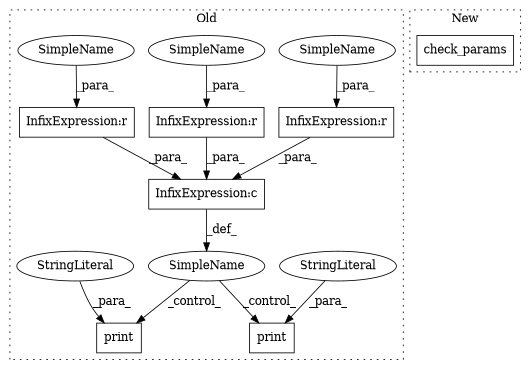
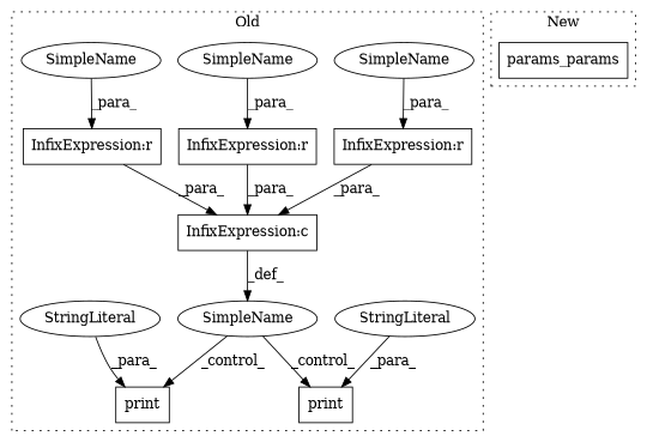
  digraph {
    node [a=27 l=4 shape=box]
    n1 [a=32 l="6,1" label=print s="22456,22518"]
    n2 [label="InfixExpression:r" s=22165]
    n3 [a=32 l="6,1" label=print s="22428,22447"]
    n4 [a=42 label=SimpleName shape=ellipse l=""]
    n5 [a=45 l=56 label=StringLiteral s=22462 shape=ellipse]
    n6 [a=45 l=13 label=StringLiteral s=22434 shape=ellipse]
    n7 [label="InfixExpression:r" s=22133]
    n8 [label="InfixExpression:c" s=22142]
    n9 [label="InfixExpression:r" s=22149]
    n10 [a=42 label=SimpleName s=22153 shape=ellipse]
    n11 [a=42 label=SimpleName s=22137 shape=ellipse]
    n12 [a=42 label=SimpleName s=22169 shape=ellipse]
-   n13 [a=32 l="13,1" label=check_params s="21831,21852"]
+   n13 [a=32 l="13,1" label=params_params s="21831,21852"]
    subgraph cluster_1 {
      label=Old
      style=dotted
      n1
      n2
      n3
      n4
      n5
      n6
      n7
      n8
      n9
      n10
      n11
      n12
    }
    subgraph cluster_2 {
      label=New
      style=dotted
      n13
    }
    n2 -> n8 [label=_para_]
    n4 -> n1 [label=_control_]
    n4 -> n3 [label=_control_]
    n5 -> n1 [label=_para_]
    n6 -> n3 [label=_para_]
    n7 -> n8 [label=_para_]
    n8 -> n4 [label=_def_]
    n9 -> n8 [label=_para_]
    n10 -> n9 [label=_para_]
    n11 -> n7 [label=_para_]
    n12 -> n2 [label=_para_]
  }
